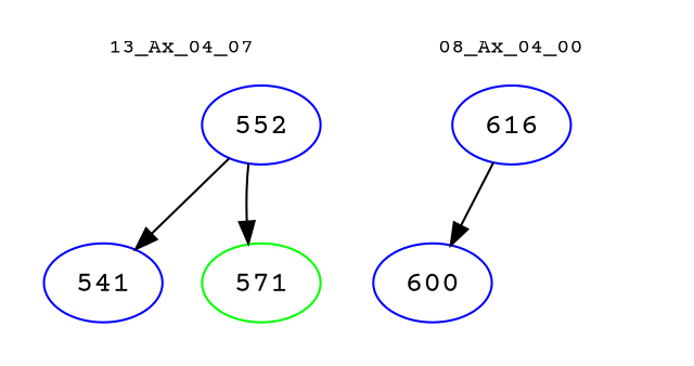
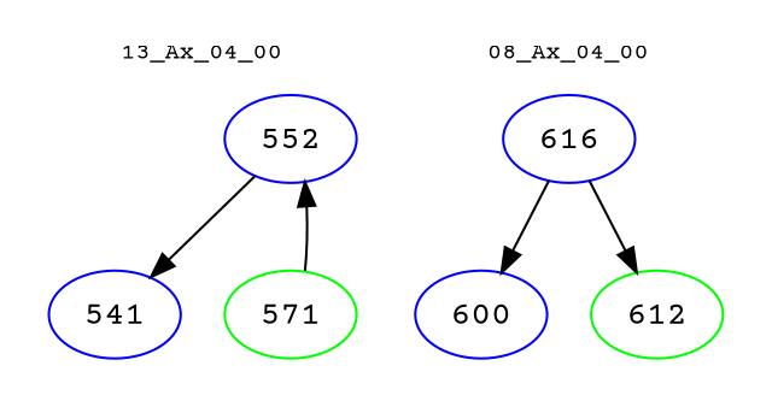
  digraph {
    fontname="Courier Prime"
    node [color=blue fontname="Courier Prime"]
    edge [color=black fontname="Courier Prime"]
    n1 [label=552]
    n2 [label=541]
    n3 [color=green label=571]
    n4 [label=616]
    n5 [label=600]
+   n6 [color=green label=612]
    subgraph cluster_1 {
      color=white
      fontsize=10
-     label="13_Ax_04_07"
+     label="13_Ax_04_00"
      n1
      n2
      n3
    }
    subgraph cluster_2 {
      color=white
      fontsize=10
      label="08_Ax_04_00"
      n4
      n5
+     n6
    }
    n1 -> n2
-   n1 -> n3
+   n3 -> n1
    n4 -> n5
+   n4 -> n6
  }
